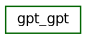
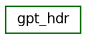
  digraph {
    rankdir=LR
-   n1 [color=darkgreen fillcolor=white fontname=Helvetica fontsize=10 height=0.2 label=gpt_gpt shape=record style=filled width=0.4]
+   n1 [color=darkgreen fillcolor=white fontname=Helvetica fontsize=10 height=0.2 label=gpt_hdr shape=record style=filled width=0.4]
  }
